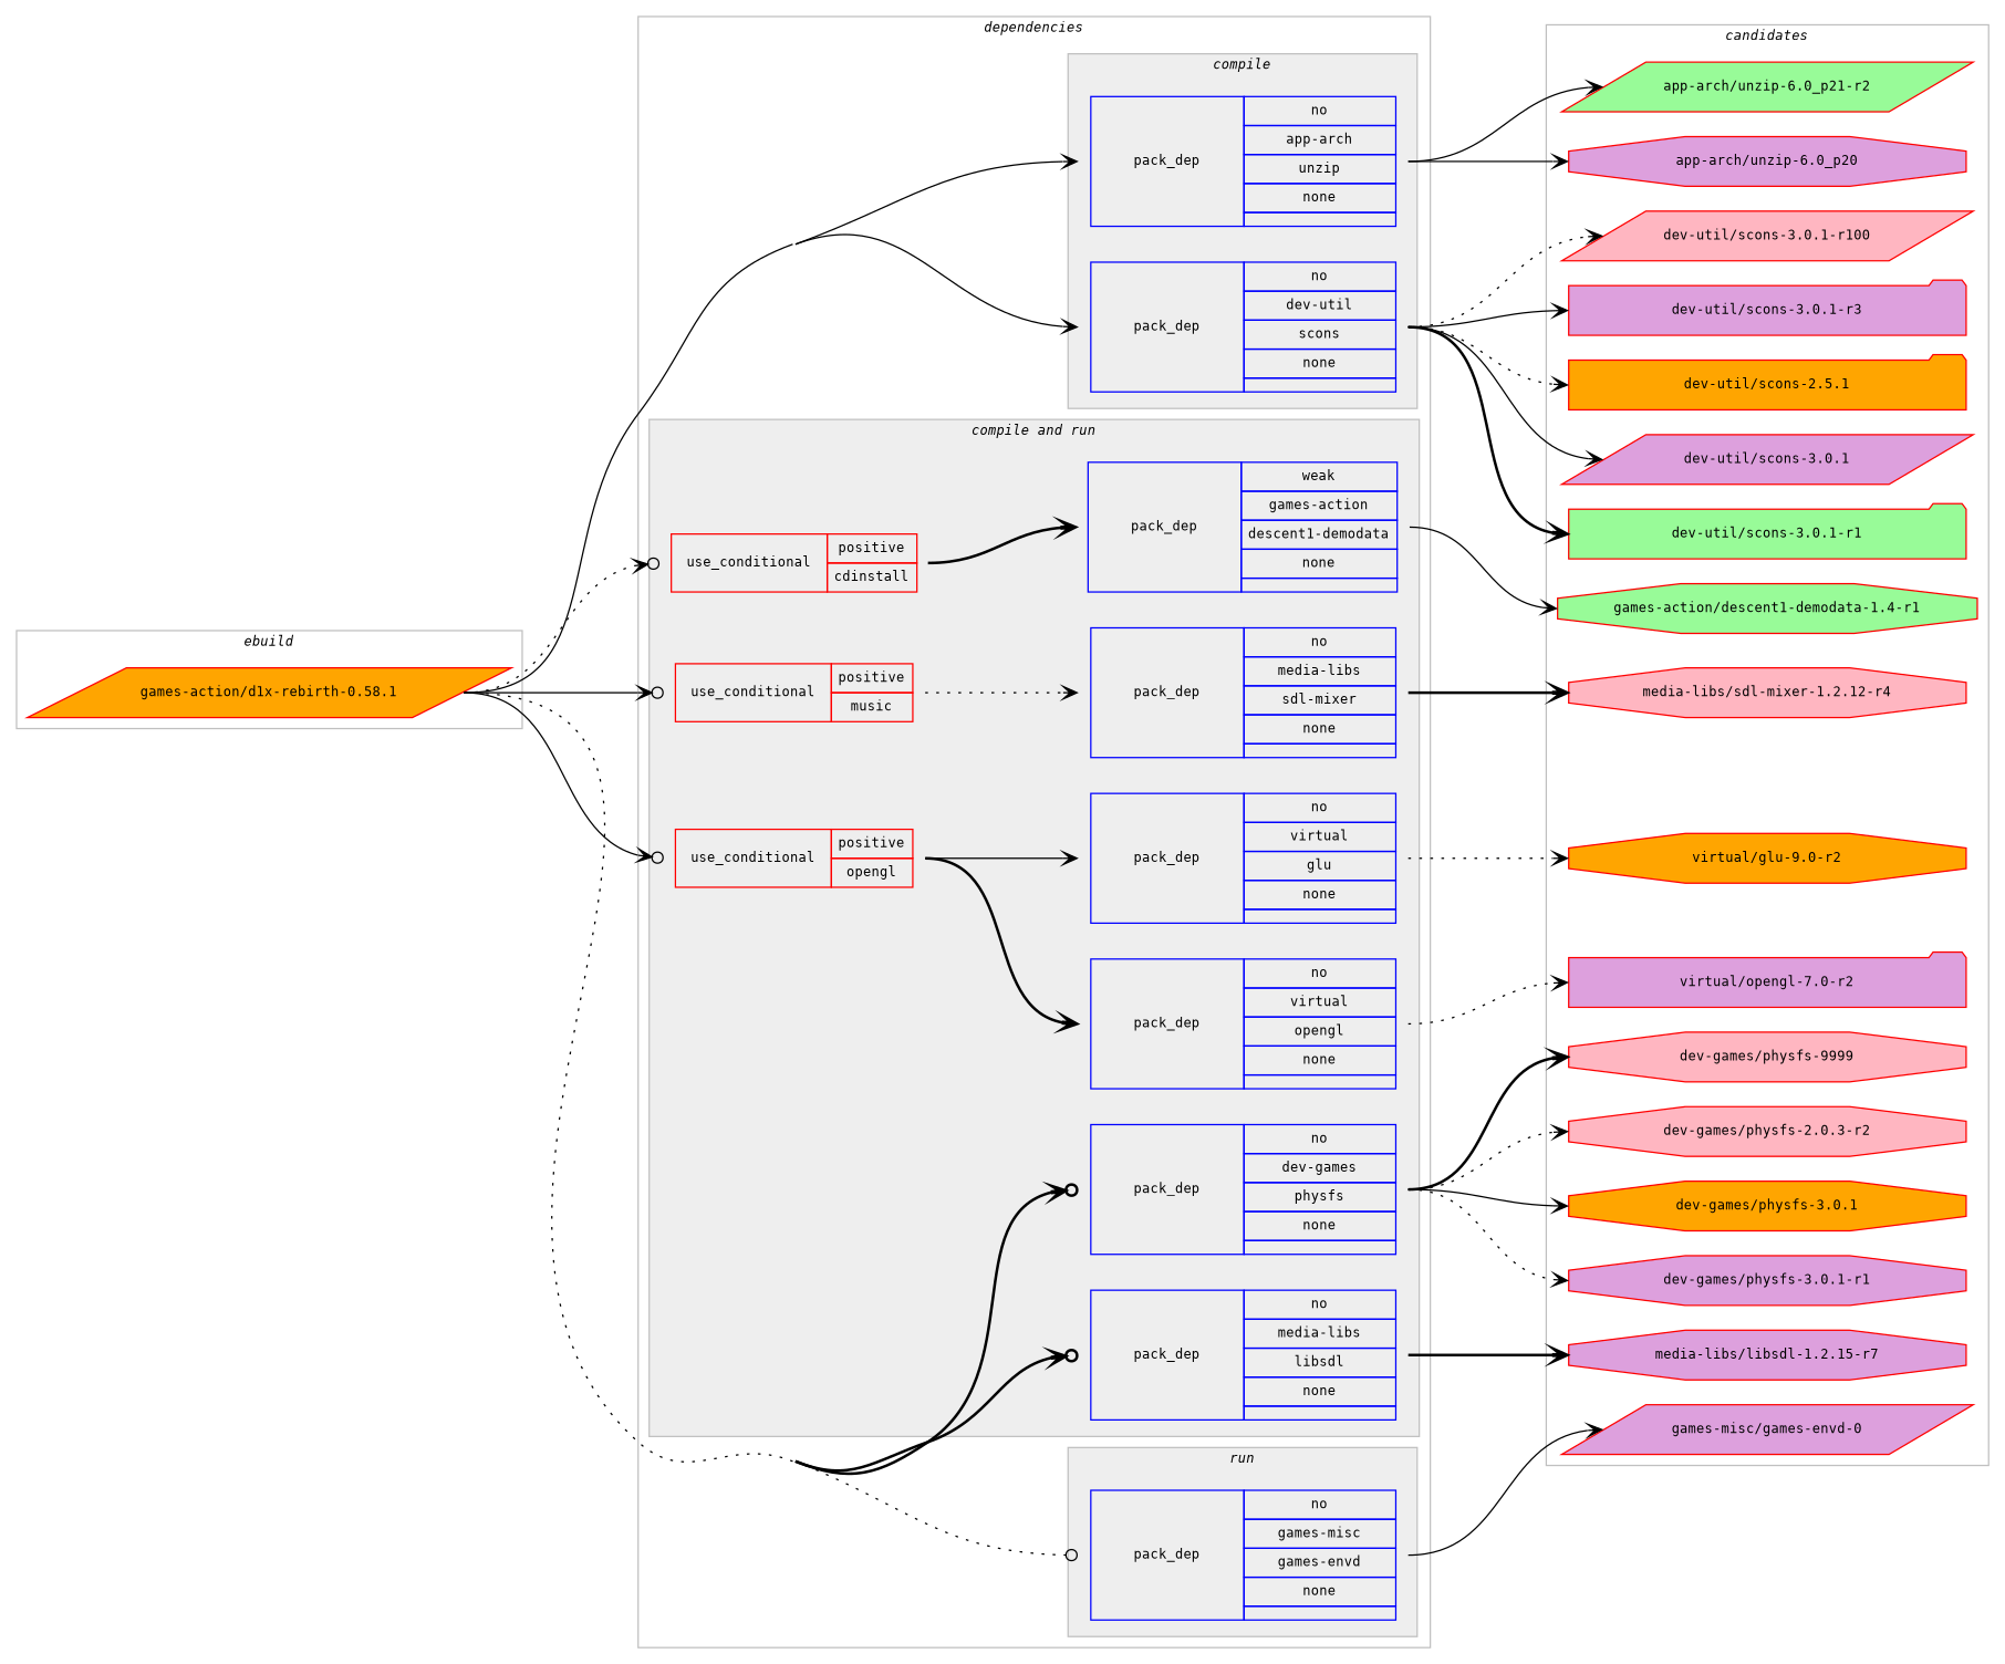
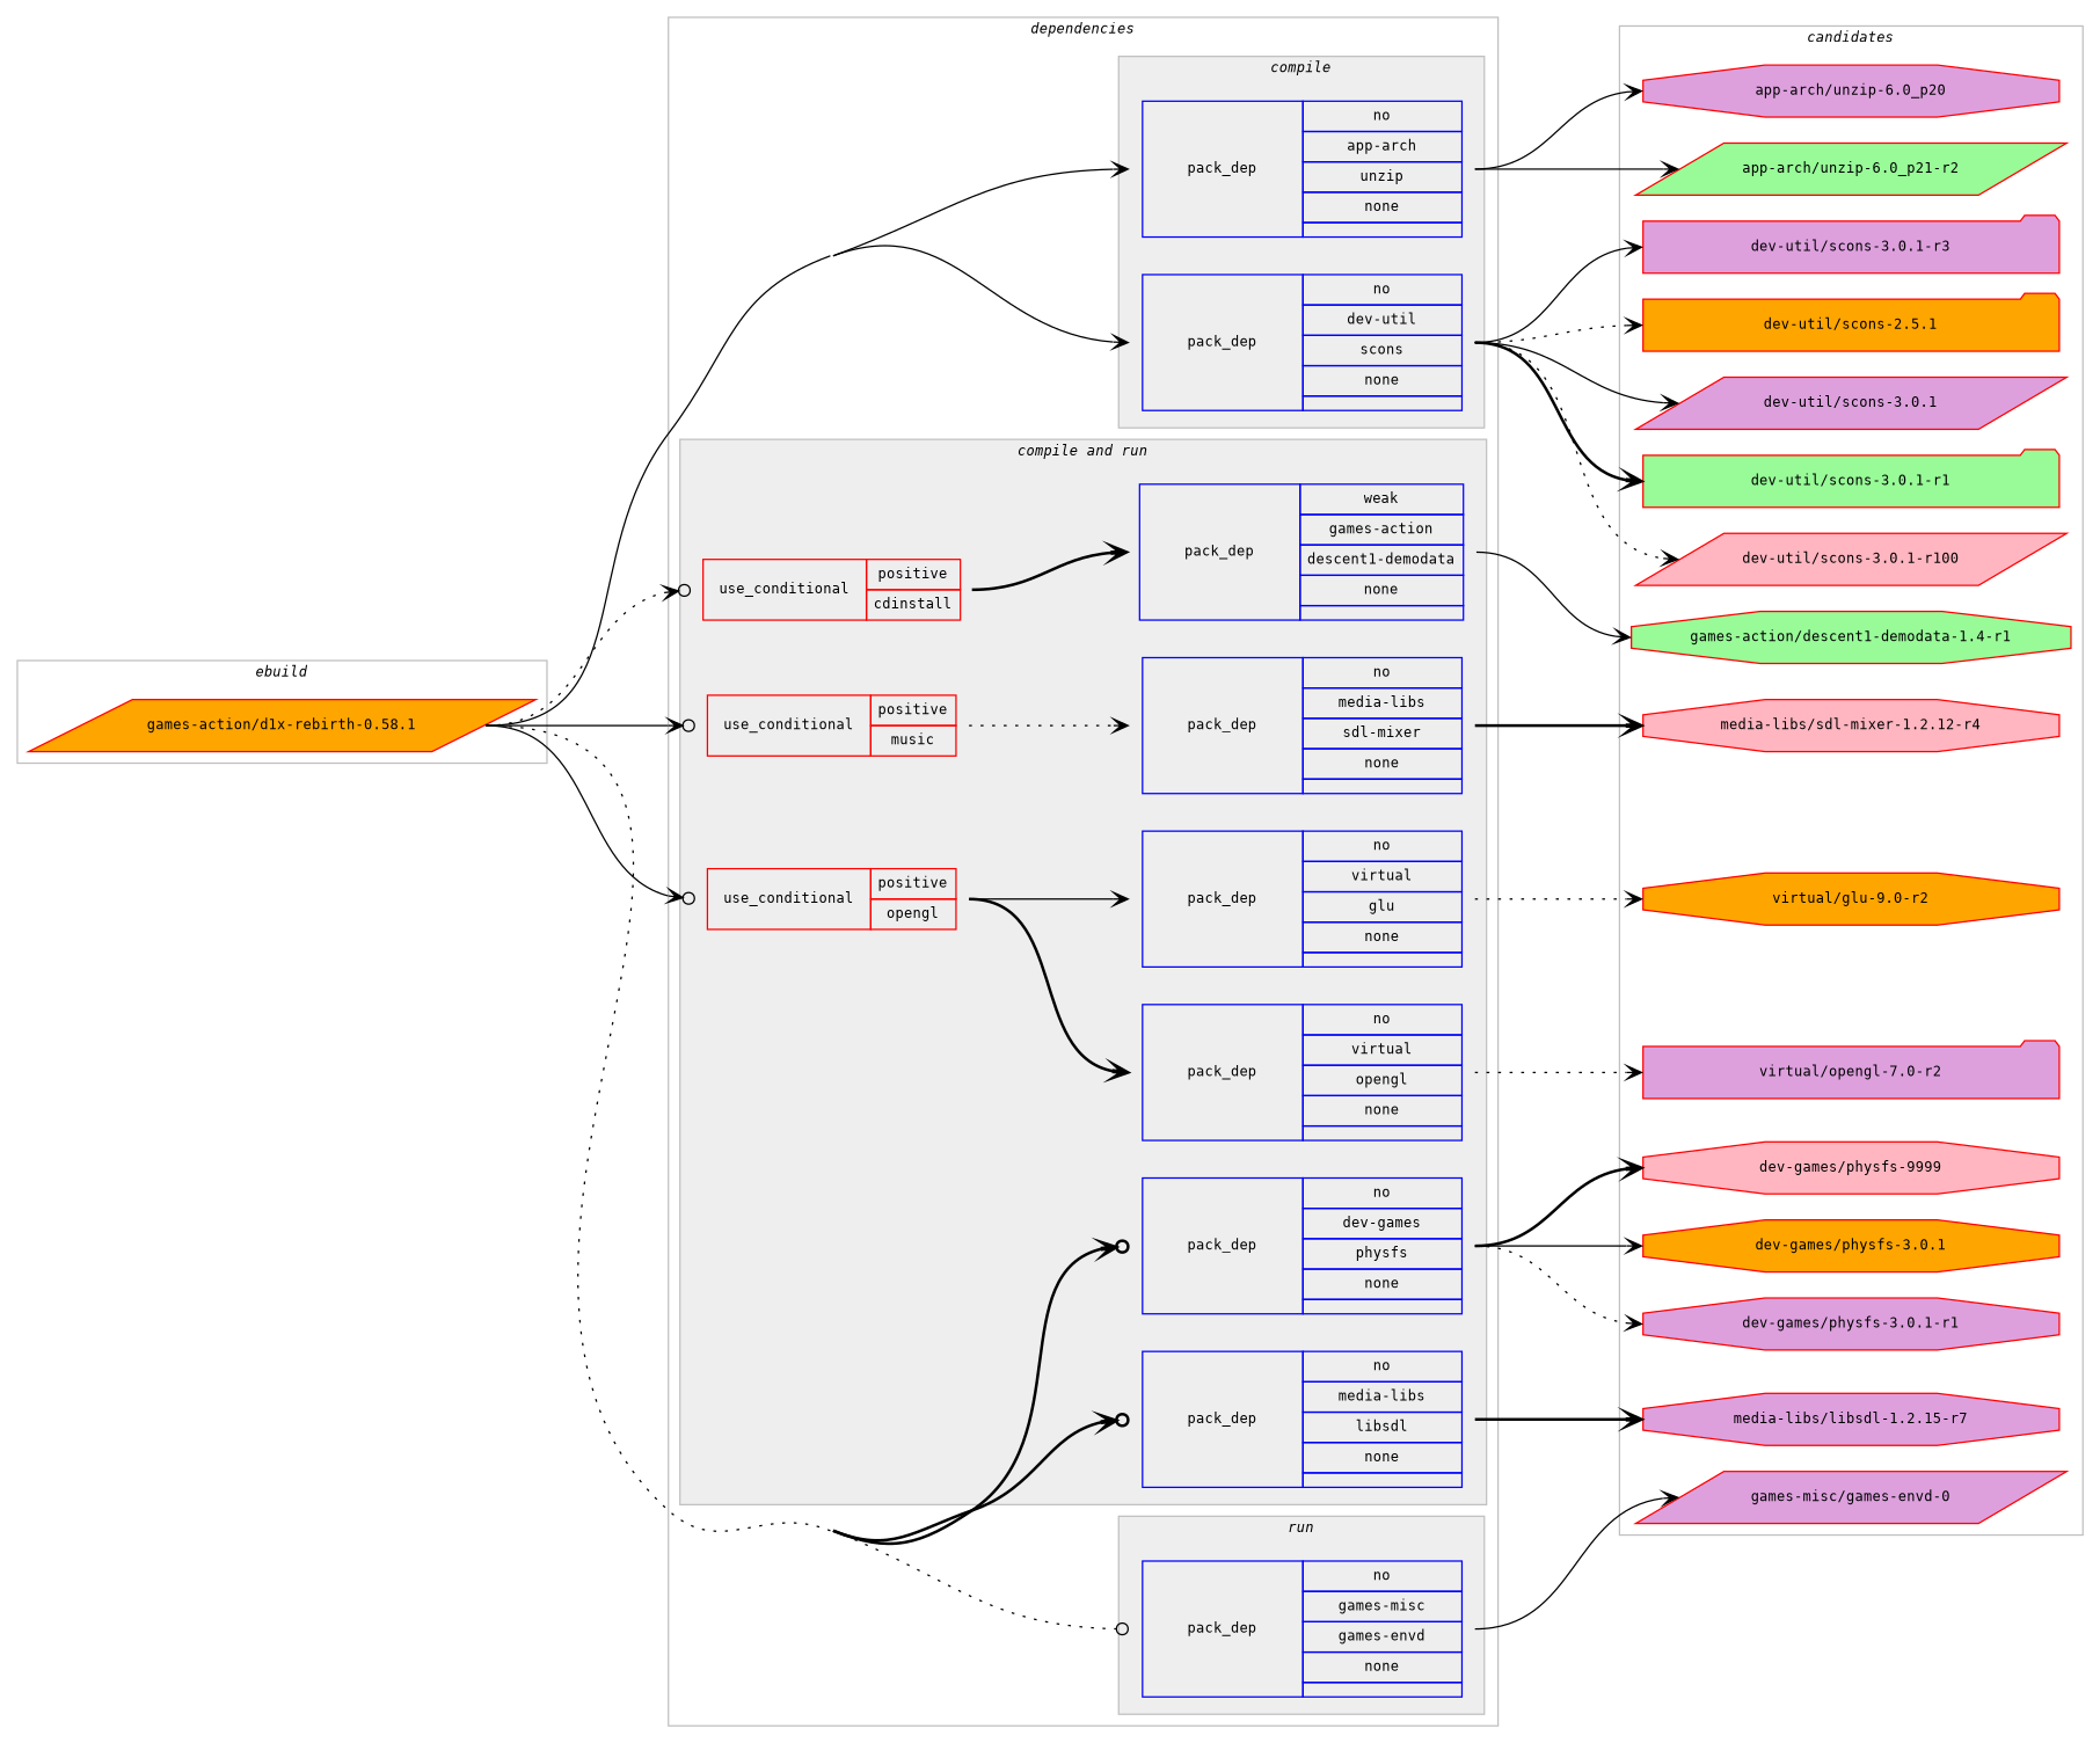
  digraph {
    compound=true
    concentrate=true
    fontname="DejaVu Sans Mono"
    fontsize=10
    newrank=true
    rankdir=LR
    ranksep=1.5
    node [color=red fontname="DejaVu Sans Mono" fontsize=10 shape=none style=filled]
    edge [arrowhead=vee fontname="DejaVu Sans Mono" headport=w style=solid tailport=e weight=100]
    n1 [fillcolor=orange label="games-action/d1x-rebirth-0.58.1" shape=parallelogram width=4]
    n2 [color=blue label=<<TABLE BORDER="0" CELLBORDER="1" CELLSPACING="0" CELLPADDING="4" WIDTH="220"><TR><TD ROWSPAN="6" CELLPADDING="30">pack_dep</TD></TR><TR><TD WIDTH="110">no</TD></TR><TR><TD>app-arch</TD></TR><TR><TD>unzip</TD></TR><TR><TD>none</TD></TR><TR><TD></TD></TR></TABLE>> style=""]
    n3 [color=blue label=<<TABLE BORDER="0" CELLBORDER="1" CELLSPACING="0" CELLPADDING="4" WIDTH="220"><TR><TD ROWSPAN="6" CELLPADDING="30">pack_dep</TD></TR><TR><TD WIDTH="110">no</TD></TR><TR><TD>dev-util</TD></TR><TR><TD>scons</TD></TR><TR><TD>none</TD></TR><TR><TD></TD></TR></TABLE>> style=""]
    n4 [color=blue label=<<TABLE BORDER="0" CELLBORDER="1" CELLSPACING="0" CELLPADDING="4" WIDTH="220"><TR><TD ROWSPAN="6" CELLPADDING="30">pack_dep</TD></TR><TR><TD WIDTH="110">weak</TD></TR><TR><TD>games-action</TD></TR><TR><TD>descent1-demodata</TD></TR><TR><TD>none</TD></TR><TR><TD></TD></TR></TABLE>> style=""]
    n5 [label=<<TABLE BORDER="0" CELLBORDER="1" CELLSPACING="0" CELLPADDING="4"><TR><TD ROWSPAN="3" CELLPADDING="10">use_conditional</TD></TR><TR><TD>positive</TD></TR><TR><TD>cdinstall</TD></TR></TABLE>> style=""]
    n6 [color=blue label=<<TABLE BORDER="0" CELLBORDER="1" CELLSPACING="0" CELLPADDING="4" WIDTH="220"><TR><TD ROWSPAN="6" CELLPADDING="30">pack_dep</TD></TR><TR><TD WIDTH="110">no</TD></TR><TR><TD>media-libs</TD></TR><TR><TD>sdl-mixer</TD></TR><TR><TD>none</TD></TR><TR><TD></TD></TR></TABLE>> style=""]
    n7 [label=<<TABLE BORDER="0" CELLBORDER="1" CELLSPACING="0" CELLPADDING="4"><TR><TD ROWSPAN="3" CELLPADDING="10">use_conditional</TD></TR><TR><TD>positive</TD></TR><TR><TD>music</TD></TR></TABLE>> style=""]
    n8 [color=blue label=<<TABLE BORDER="0" CELLBORDER="1" CELLSPACING="0" CELLPADDING="4" WIDTH="220"><TR><TD ROWSPAN="6" CELLPADDING="30">pack_dep</TD></TR><TR><TD WIDTH="110">no</TD></TR><TR><TD>virtual</TD></TR><TR><TD>opengl</TD></TR><TR><TD>none</TD></TR><TR><TD></TD></TR></TABLE>> style=""]
    n9 [color=blue label=<<TABLE BORDER="0" CELLBORDER="1" CELLSPACING="0" CELLPADDING="4" WIDTH="220"><TR><TD ROWSPAN="6" CELLPADDING="30">pack_dep</TD></TR><TR><TD WIDTH="110">no</TD></TR><TR><TD>virtual</TD></TR><TR><TD>glu</TD></TR><TR><TD>none</TD></TR><TR><TD></TD></TR></TABLE>> style=""]
    n10 [label=<<TABLE BORDER="0" CELLBORDER="1" CELLSPACING="0" CELLPADDING="4"><TR><TD ROWSPAN="3" CELLPADDING="10">use_conditional</TD></TR><TR><TD>positive</TD></TR><TR><TD>opengl</TD></TR></TABLE>> style=""]
    n11 [color=blue label=<<TABLE BORDER="0" CELLBORDER="1" CELLSPACING="0" CELLPADDING="4" WIDTH="220"><TR><TD ROWSPAN="6" CELLPADDING="30">pack_dep</TD></TR><TR><TD WIDTH="110">no</TD></TR><TR><TD>dev-games</TD></TR><TR><TD>physfs</TD></TR><TR><TD>none</TD></TR><TR><TD></TD></TR></TABLE>> style=""]
    n12 [color=blue label=<<TABLE BORDER="0" CELLBORDER="1" CELLSPACING="0" CELLPADDING="4" WIDTH="220"><TR><TD ROWSPAN="6" CELLPADDING="30">pack_dep</TD></TR><TR><TD WIDTH="110">no</TD></TR><TR><TD>media-libs</TD></TR><TR><TD>libsdl</TD></TR><TR><TD>none</TD></TR><TR><TD></TD></TR></TABLE>> style=""]
    n13 [color=blue label=<<TABLE BORDER="0" CELLBORDER="1" CELLSPACING="0" CELLPADDING="4" WIDTH="220"><TR><TD ROWSPAN="6" CELLPADDING="30">pack_dep</TD></TR><TR><TD WIDTH="110">no</TD></TR><TR><TD>games-misc</TD></TR><TR><TD>games-envd</TD></TR><TR><TD>none</TD></TR><TR><TD></TD></TR></TABLE>> style=""]
    n14 [fillcolor=plum label="app-arch/unzip-6.0_p20" shape=octagon width=4]
    n15 [fillcolor=palegreen label="app-arch/unzip-6.0_p21-r2" shape=parallelogram width=4]
    n16 [fillcolor=orange label="dev-util/scons-2.5.1" shape=folder width=4]
    n17 [fillcolor=plum label="dev-util/scons-3.0.1" shape=parallelogram width=4]
    n18 [fillcolor=palegreen label="dev-util/scons-3.0.1-r1" shape=folder width=4]
    n19 [fillcolor=lightpink label="dev-util/scons-3.0.1-r100" shape=parallelogram width=4]
    n20 [fillcolor=plum label="dev-util/scons-3.0.1-r3" shape=folder width=4]
    n21 [fillcolor=palegreen label="games-action/descent1-demodata-1.4-r1" shape=octagon width=4]
    n22 [fillcolor=lightpink label="media-libs/sdl-mixer-1.2.12-r4" shape=octagon width=4]
    n23 [fillcolor=plum label="virtual/opengl-7.0-r2" shape=folder width=4]
    n24 [fillcolor=orange label="virtual/glu-9.0-r2" shape=octagon width=4]
-   n25 [fillcolor=lightpink label="dev-games/physfs-2.0.3-r2" shape=octagon width=4]
    n26 [fillcolor=orange label="dev-games/physfs-3.0.1" shape=octagon width=4]
    n27 [fillcolor=plum label="dev-games/physfs-3.0.1-r1" shape=octagon width=4]
    n28 [fillcolor=lightpink label="dev-games/physfs-9999" shape=octagon width=4]
    n29 [fillcolor=plum label="media-libs/libsdl-1.2.15-r7" shape=octagon width=4]
    n30 [fillcolor=plum label="games-misc/games-envd-0" shape=parallelogram width=4]
    subgraph cluster_1 {
      color=gray
      label=<<i>dependencies</i>>
      subgraph cluster_2 {
        color=gray
        fillcolor="#eeeeee"
        label=<<i>compile</i>>
        style=filled
        subgraph sub_3 {
          color=gray
          fillcolor="#eeeeee"
          label=<<i>compile</i>>
          style=filled
          n2
        }
        subgraph sub_4 {
          color=gray
          fillcolor="#eeeeee"
          label=<<i>compile</i>>
          style=filled
          n3
        }
      }
      subgraph cluster_5 {
        color=gray
        fillcolor="#eeeeee"
        label=<<i>compile and run</i>>
        style=filled
        subgraph sub_6 {
          color=gray
          fillcolor="#eeeeee"
          label=<<i>compile and run</i>>
          style=filled
          n5
          subgraph sub_7 {
            color=gray
            fillcolor="#eeeeee"
            label=<<i>compile and run</i>>
            style=filled
            n4
          }
        }
        subgraph sub_8 {
          color=gray
          fillcolor="#eeeeee"
          label=<<i>compile and run</i>>
          style=filled
          n7
          subgraph sub_9 {
            color=gray
            fillcolor="#eeeeee"
            label=<<i>compile and run</i>>
            style=filled
            n6
          }
        }
        subgraph sub_10 {
          color=gray
          fillcolor="#eeeeee"
          label=<<i>compile and run</i>>
          style=filled
          n10
          subgraph sub_11 {
            color=gray
            fillcolor="#eeeeee"
            label=<<i>compile and run</i>>
            style=filled
            n8
          }
          subgraph sub_12 {
            color=gray
            fillcolor="#eeeeee"
            label=<<i>compile and run</i>>
            style=filled
            n9
          }
        }
        subgraph sub_13 {
          color=gray
          fillcolor="#eeeeee"
          label=<<i>compile and run</i>>
          style=filled
          n11
        }
        subgraph sub_14 {
          color=gray
          fillcolor="#eeeeee"
          label=<<i>compile and run</i>>
          style=filled
          n12
        }
      }
      subgraph cluster_15 {
        color=gray
        fillcolor="#eeeeee"
        label=<<i>run</i>>
        style=filled
        subgraph sub_16 {
          color=gray
          fillcolor="#eeeeee"
          label=<<i>run</i>>
          style=filled
          n13
        }
      }
    }
    subgraph cluster_17 {
      color=gray
      label=<<i>ebuild</i>>
      rank=same
      n1
    }
    subgraph cluster_18 {
      color=gray
      label=<<i>candidates</i>>
      rank=same
      subgraph sub_19 {
        color=black
        label=<<i>candidates</i>>
        nodesep=1
        rank=same
        n14
        n15
      }
      subgraph sub_20 {
        color=black
        label=<<i>candidates</i>>
        nodesep=1
        rank=same
        n16
        n17
        n18
        n19
        n20
      }
      subgraph sub_21 {
        color=black
        label=<<i>candidates</i>>
        nodesep=1
        rank=same
        n21
      }
      subgraph sub_22 {
        color=black
        label=<<i>candidates</i>>
        nodesep=1
        rank=same
        n22
      }
      subgraph sub_23 {
        color=black
        label=<<i>candidates</i>>
        nodesep=1
        rank=same
        n23
      }
      subgraph sub_24 {
        color=black
        label=<<i>candidates</i>>
        nodesep=1
        rank=same
        n24
      }
      subgraph sub_25 {
        color=black
        label=<<i>candidates</i>>
        nodesep=1
        rank=same
-       n25
        n26
        n27
        n28
      }
      subgraph sub_26 {
        color=black
        label=<<i>candidates</i>>
        nodesep=1
        rank=same
        n29
      }
      subgraph sub_27 {
        color=black
        label=<<i>candidates</i>>
        nodesep=1
        rank=same
        n30
      }
    }
    n1 -> n2 [weight=20]
    n1 -> n3 [weight=20]
    n1 -> n5 [arrowhead=odotvee style=dotted weight=20]
    n1 -> n7 [arrowhead=odotvee weight=20]
    n1 -> n10 [arrowhead=odotvee weight=20]
    n1 -> n11 [arrowhead=odotvee style=bold weight=20]
    n1 -> n12 [arrowhead=odotvee style=bold weight=20]
    n1 -> n13 [arrowhead=odot style=dotted weight=20]
    n2 -> n14
    n2 -> n15
    n3 -> n16 [style=dotted]
    n3 -> n17
    n3 -> n18 [style=bold]
    n3 -> n19 [style=dotted]
    n3 -> n20
    n4 -> n21
    n5 -> n4 [style=bold weight=20]
    n6 -> n22 [style=bold]
    n7 -> n6 [style=dotted weight=20]
    n8 -> n23 [style=dotted]
    n9 -> n24 [style=dotted]
    n10 -> n8 [style=bold weight=20]
    n10 -> n9 [weight=20]
-   n11 -> n25 [style=dotted]
    n11 -> n26
    n11 -> n27 [style=dotted]
    n11 -> n28 [style=bold]
    n12 -> n29 [style=bold]
    n13 -> n30
  }
